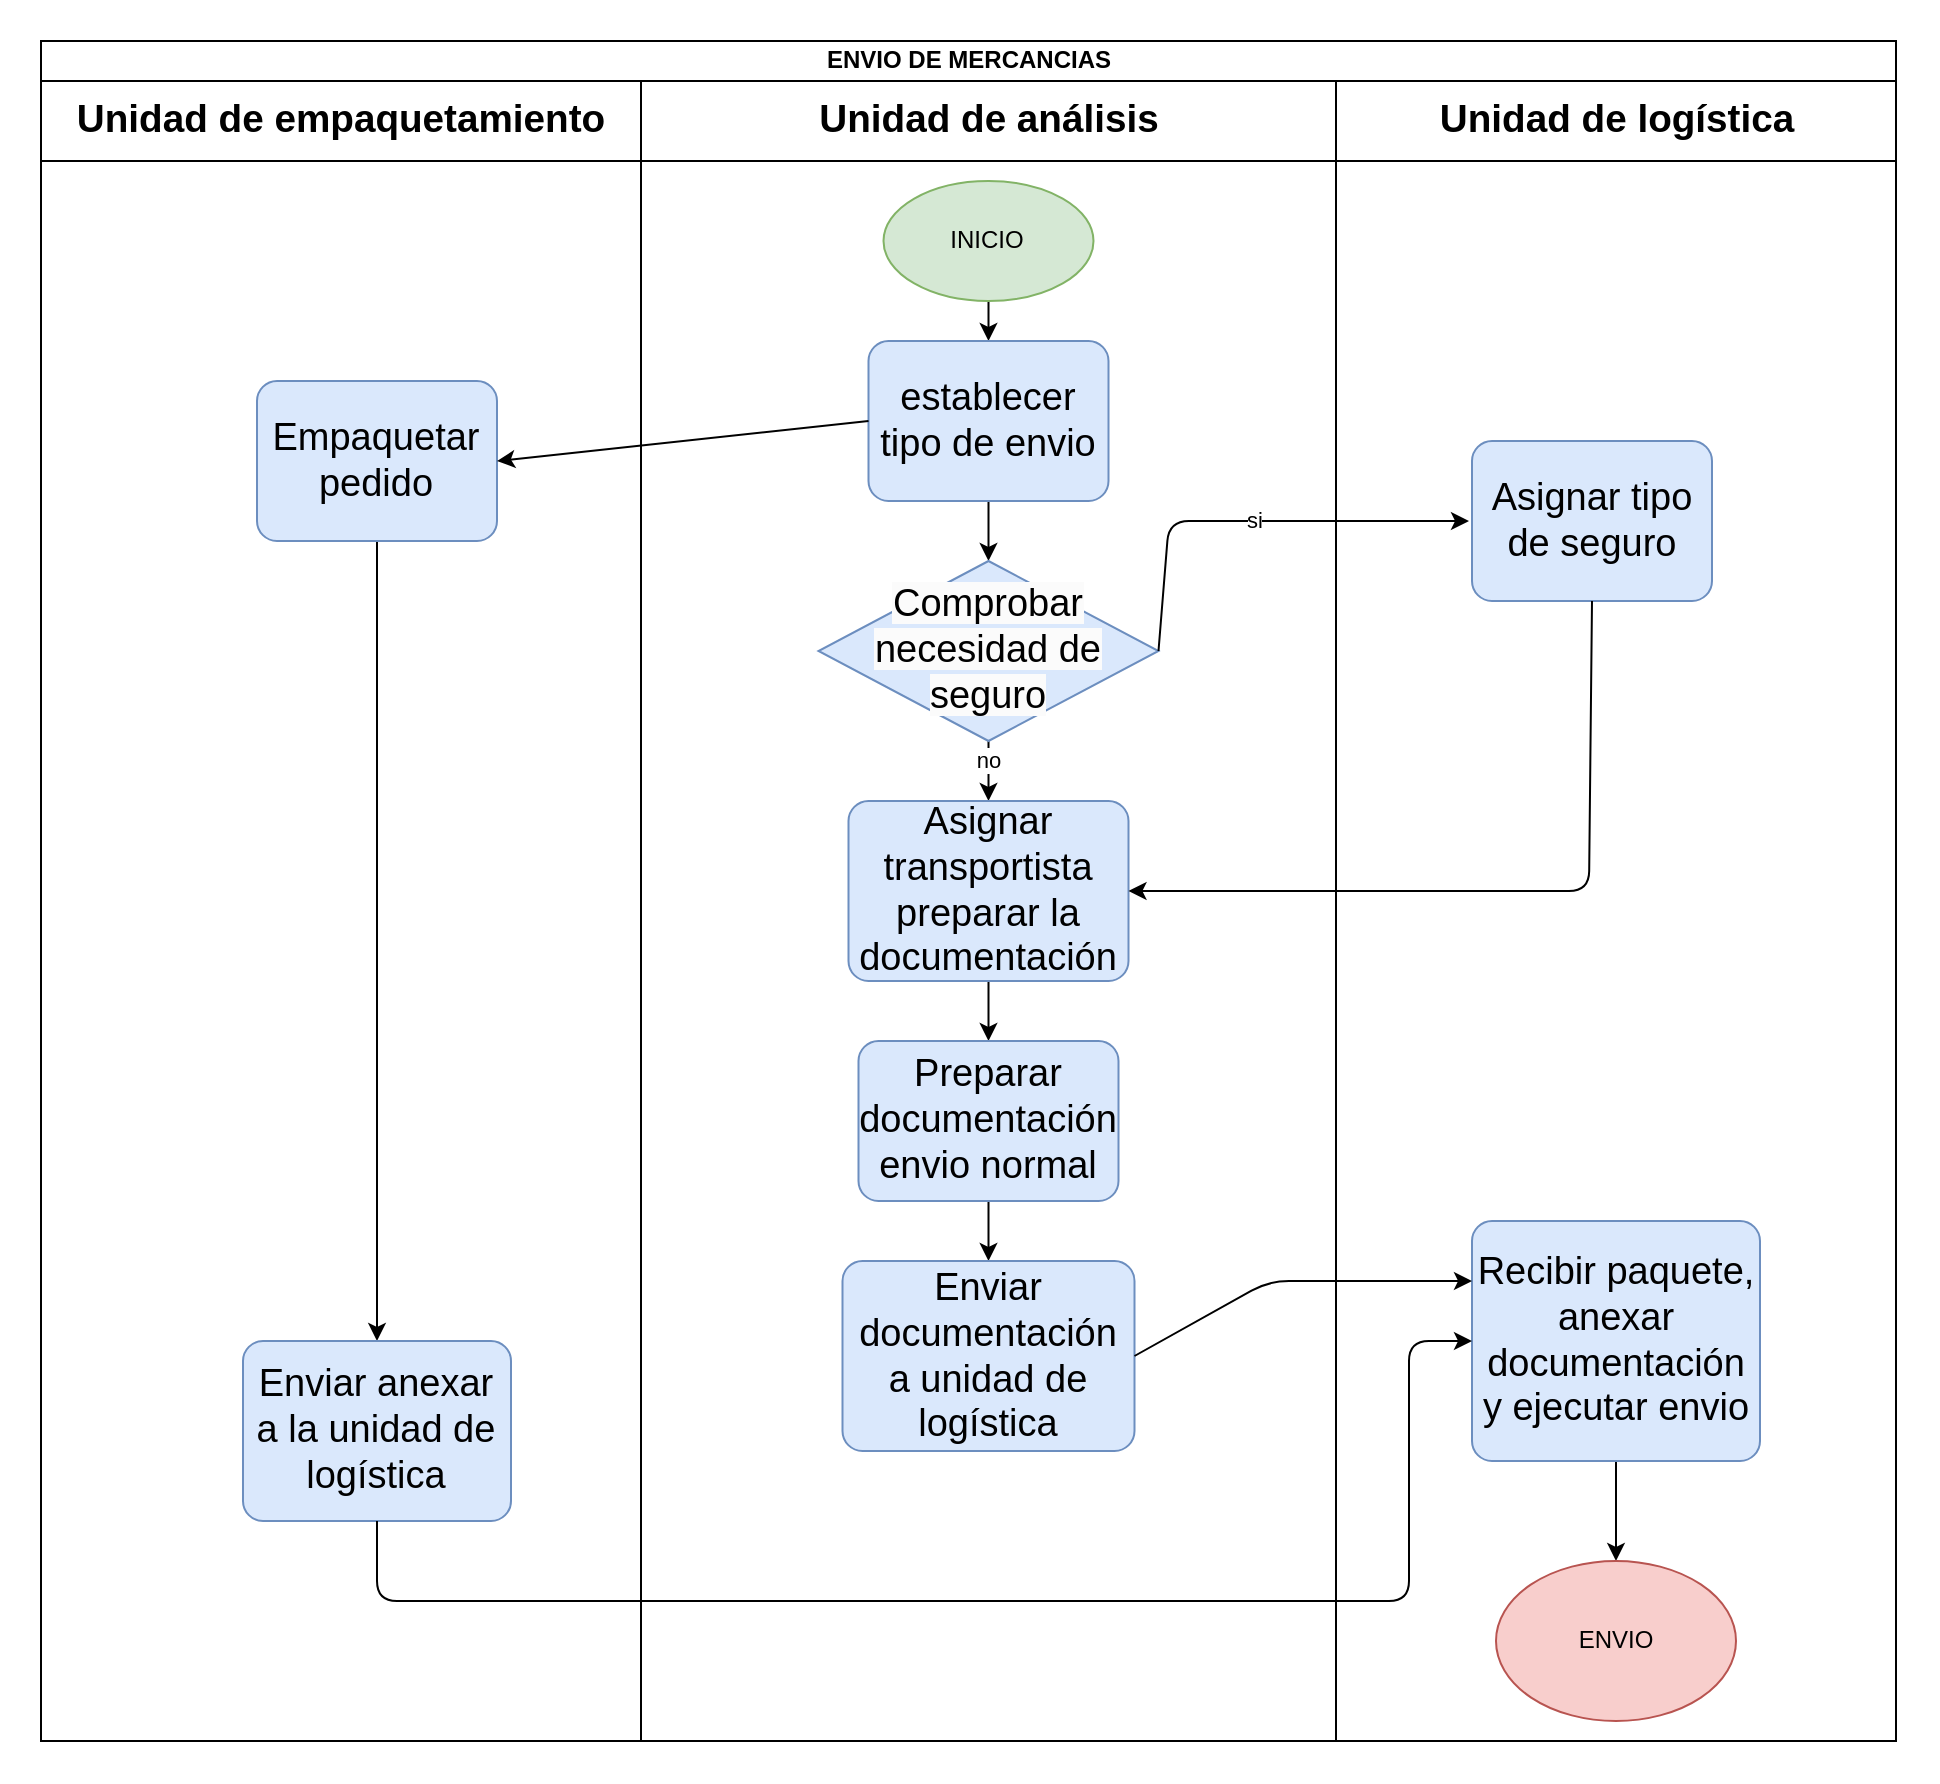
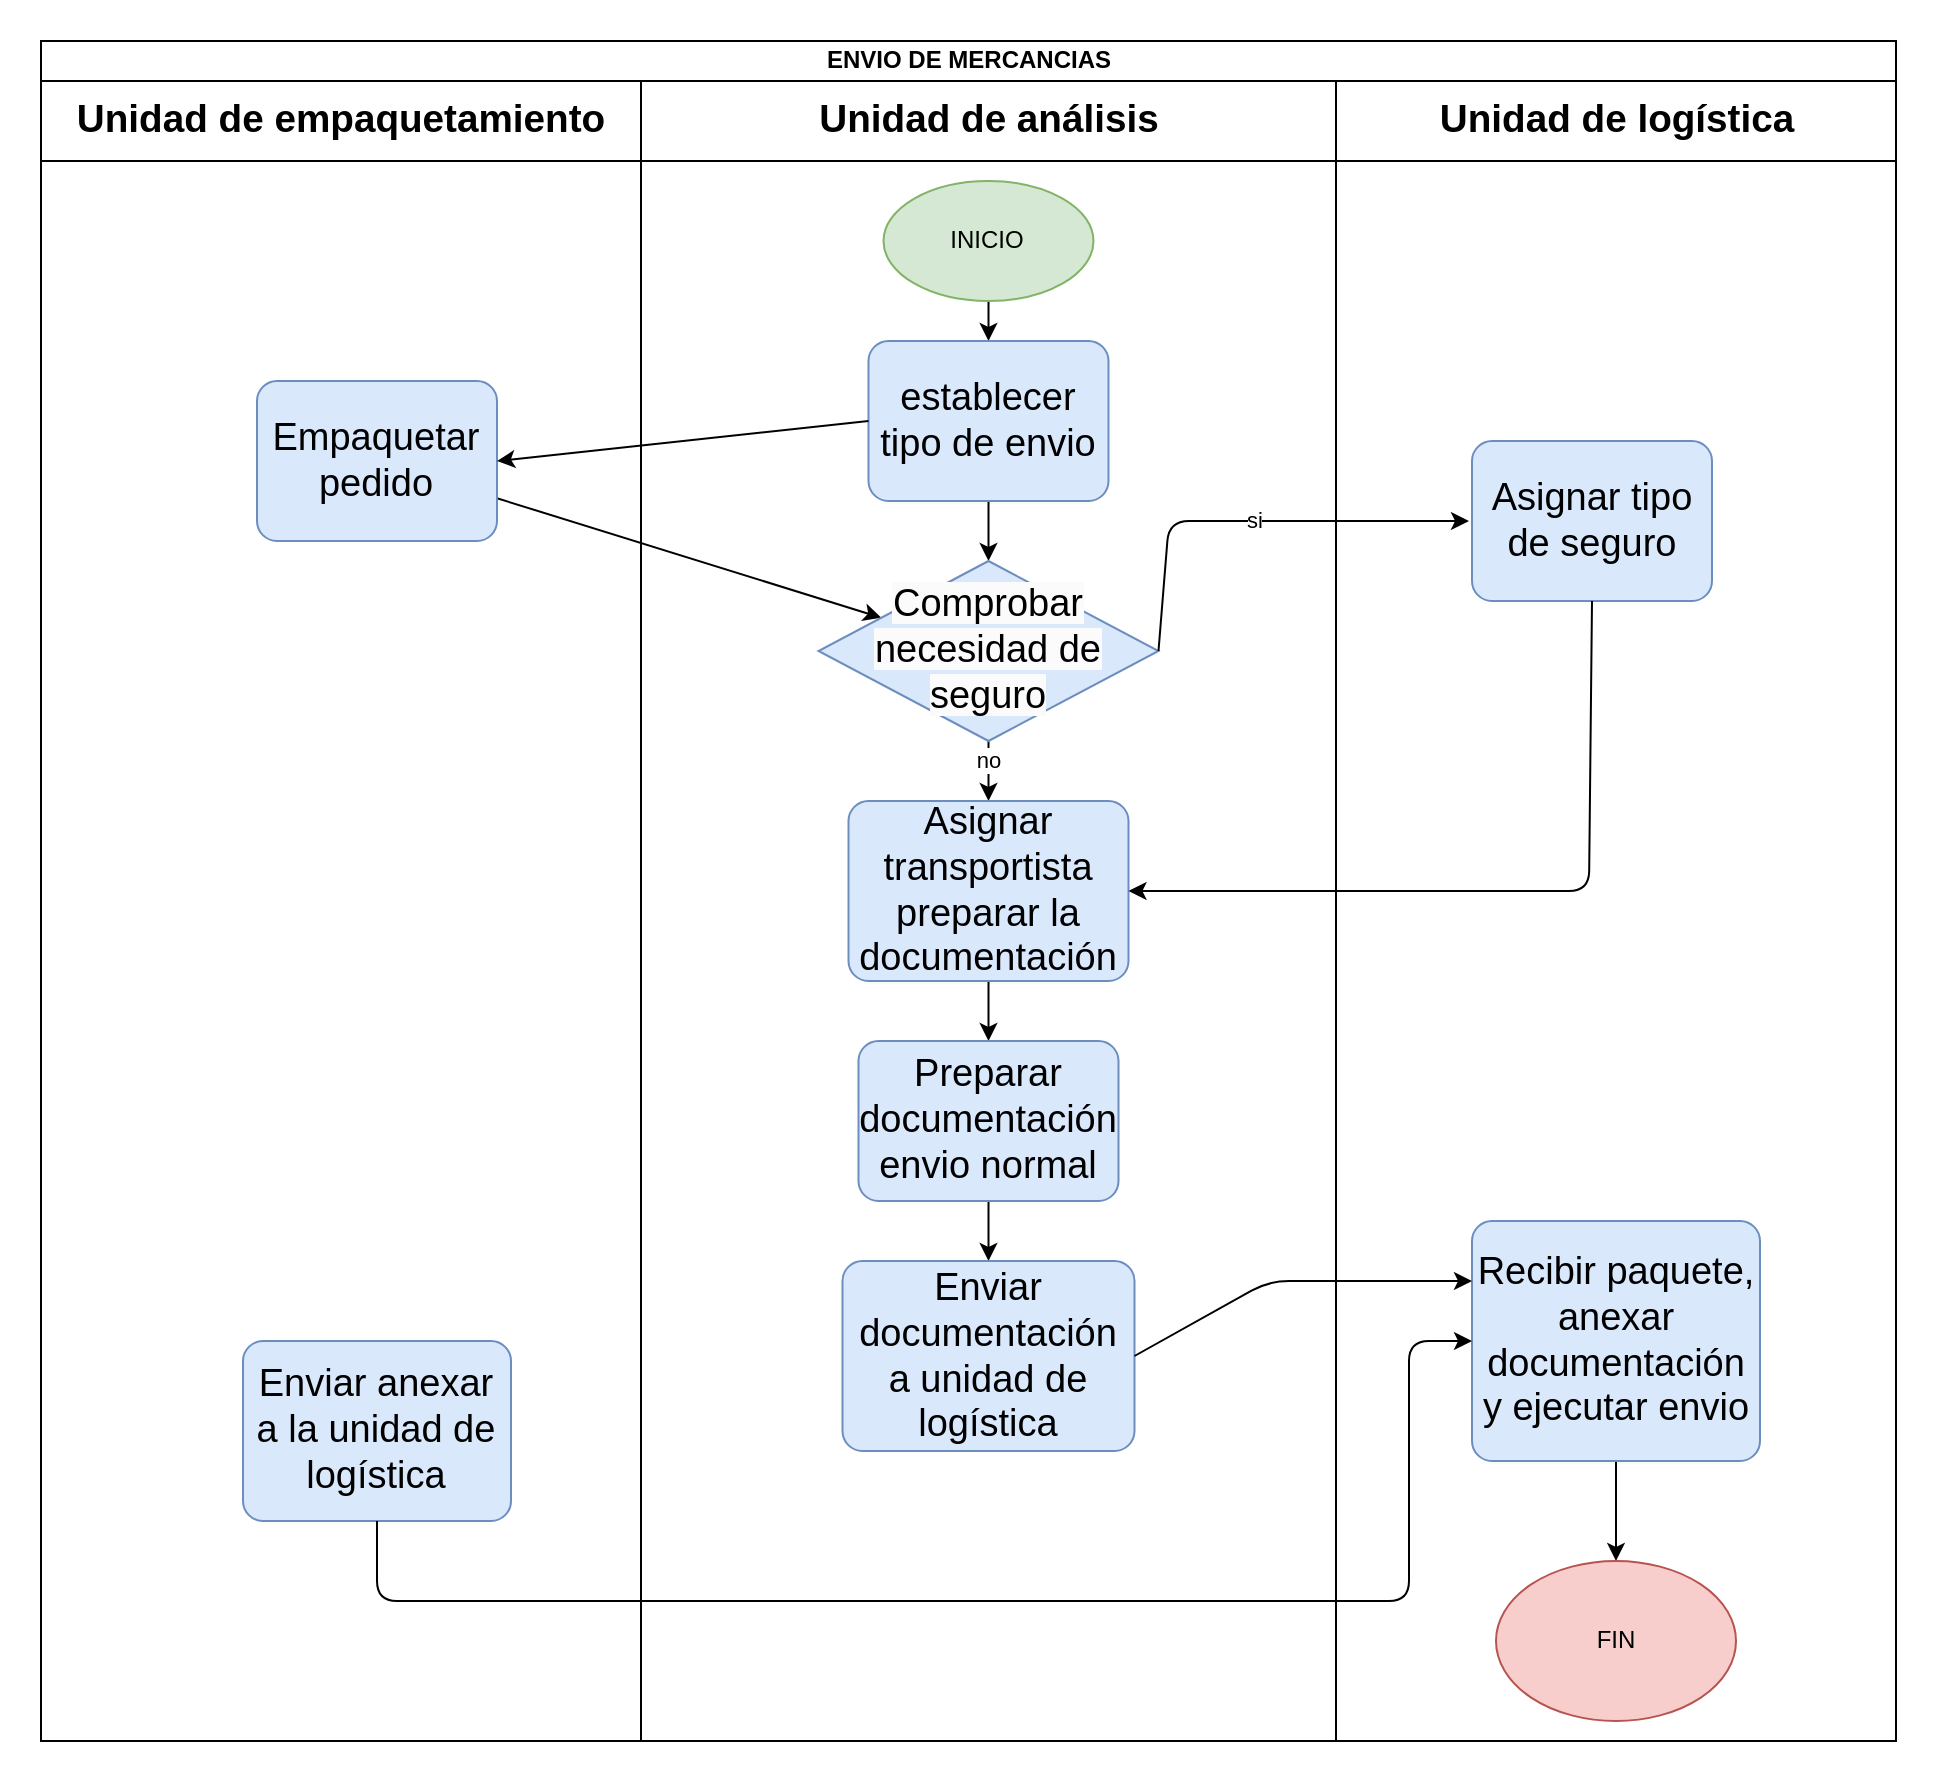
  <mxCell id="0" />
  <mxCell id="1" parent="0" />
  <mxCell id="2" value="ENVIO DE MERCANCIAS" style="swimlane;childLayout=stackLayout;resizeParent=1;resizeParentMax=0;startSize=20;html=1;" vertex="1" parent="1"><mxGeometry x="20" y="20" width="927.5" height="850" as="geometry" /></mxCell>
  <mxCell id="3" value="&lt;b style=&quot;border-color: var(--border-color); font-size: 19px; background-color: rgb(255, 255, 255);&quot;&gt;&lt;span style=&quot;border-color: var(--border-color); font-size: 14.5pt; line-height: 20.687px; font-family: Helvetica, sans-serif; background-image: initial; background-position: initial; background-size: initial; background-repeat: initial; background-attachment: initial; background-origin: initial; background-clip: initial;&quot;&gt;Unidad de empaquetamiento&lt;/span&gt;&lt;/b&gt;" style="swimlane;startSize=40;html=1;" vertex="1" parent="2"><mxGeometry y="20" width="300" height="830" as="geometry" /></mxCell>
- <mxCell id="4" style="edgeStyle=none;html=1;entryX=0.5;entryY=0;entryDx=0;entryDy=0;entryPerimeter=0;" edge="1" parent="3" source="5" target="6"><mxGeometry relative="1" as="geometry" /></mxCell>
+ <mxCell id="4" style="edgeStyle=none;html=1;" edge="1" parent="3" source="5" target="18"><mxGeometry relative="1" as="geometry" /></mxCell>
  <mxCell id="5" value="Empaquetar pedido" style="points=[[0.25,0,0],[0.5,0,0],[0.75,0,0],[1,0.25,0],[1,0.5,0],[1,0.75,0],[0.75,1,0],[0.5,1,0],[0.25,1,0],[0,0.75,0],[0,0.5,0],[0,0.25,0]];shape=mxgraph.bpmn.task;whiteSpace=wrap;rectStyle=rounded;size=10;html=1;taskMarker=abstract;fontSize=19;fillColor=#dae8fc;strokeColor=#6c8ebf;" vertex="1" parent="3"><mxGeometry x="108" y="150" width="120" height="80" as="geometry" /></mxCell>
  <mxCell id="6" value="Enviar anexar a la unidad de logística" style="points=[[0.25,0,0],[0.5,0,0],[0.75,0,0],[1,0.25,0],[1,0.5,0],[1,0.75,0],[0.75,1,0],[0.5,1,0],[0.25,1,0],[0,0.75,0],[0,0.5,0],[0,0.25,0]];shape=mxgraph.bpmn.task;whiteSpace=wrap;rectStyle=rounded;size=10;html=1;taskMarker=abstract;fontSize=19;fillColor=#dae8fc;strokeColor=#6c8ebf;" vertex="1" parent="3"><mxGeometry x="101" y="630" width="134" height="90" as="geometry" /></mxCell>
  <mxCell id="7" value="&lt;b style=&quot;border-color: var(--border-color); font-size: 19px; background-color: rgb(255, 255, 255);&quot;&gt;&lt;span style=&quot;border-color: var(--border-color); font-size: 14.5pt; line-height: 20.687px; font-family: Helvetica, sans-serif; background-image: initial; background-position: initial; background-size: initial; background-repeat: initial; background-attachment: initial; background-origin: initial; background-clip: initial;&quot;&gt;Unidad de análisis&lt;/span&gt;&lt;/b&gt;" style="swimlane;startSize=40;html=1;" vertex="1" parent="2"><mxGeometry x="300" y="20" width="347.5" height="830" as="geometry" /></mxCell>
  <mxCell id="8" style="edgeStyle=none;html=1;exitX=0.5;exitY=1;exitDx=0;exitDy=0;entryX=0.5;entryY=0;entryDx=0;entryDy=0;entryPerimeter=0;" edge="1" parent="7" source="9" target="11"><mxGeometry relative="1" as="geometry" /></mxCell>
  <mxCell id="9" value="INICIO" style="ellipse;whiteSpace=wrap;html=1;fillColor=#d5e8d4;strokeColor=#82b366;" vertex="1" parent="7"><mxGeometry x="121.25" y="50" width="105" height="60" as="geometry" /></mxCell>
  <mxCell id="10" style="edgeStyle=none;html=1;exitX=0.5;exitY=1;exitDx=0;exitDy=0;exitPerimeter=0;entryX=0.5;entryY=0;entryDx=0;entryDy=0;entryPerimeter=0;" edge="1" parent="7" source="11"><mxGeometry relative="1" as="geometry"><mxPoint x="173.75" y="240" as="targetPoint" /></mxGeometry></mxCell>
  <mxCell id="11" value="establecer tipo de envio" style="points=[[0.25,0,0],[0.5,0,0],[0.75,0,0],[1,0.25,0],[1,0.5,0],[1,0.75,0],[0.75,1,0],[0.5,1,0],[0.25,1,0],[0,0.75,0],[0,0.5,0],[0,0.25,0]];shape=mxgraph.bpmn.task;whiteSpace=wrap;rectStyle=rounded;size=10;html=1;taskMarker=abstract;fontSize=19;fillColor=#dae8fc;strokeColor=#6c8ebf;" vertex="1" parent="7"><mxGeometry x="113.75" y="130" width="120" height="80" as="geometry" /></mxCell>
  <mxCell id="12" value="no" style="edgeStyle=none;html=1;exitX=0.5;exitY=1;exitDx=0;exitDy=0;exitPerimeter=0;entryX=0.5;entryY=0;entryDx=0;entryDy=0;entryPerimeter=0;" edge="1" parent="7" target="14"><mxGeometry relative="1" as="geometry"><mxPoint x="173.75" y="320" as="sourcePoint" /></mxGeometry></mxCell>
  <mxCell id="13" style="edgeStyle=none;html=1;exitX=0.5;exitY=1;exitDx=0;exitDy=0;exitPerimeter=0;entryX=0.5;entryY=0;entryDx=0;entryDy=0;entryPerimeter=0;" edge="1" parent="7" source="14" target="16"><mxGeometry relative="1" as="geometry" /></mxCell>
  <mxCell id="14" value="Asignar transportista preparar la documentación" style="points=[[0.25,0,0],[0.5,0,0],[0.75,0,0],[1,0.25,0],[1,0.5,0],[1,0.75,0],[0.75,1,0],[0.5,1,0],[0.25,1,0],[0,0.75,0],[0,0.5,0],[0,0.25,0]];shape=mxgraph.bpmn.task;whiteSpace=wrap;rectStyle=rounded;size=10;html=1;taskMarker=abstract;fontSize=19;fillColor=#dae8fc;strokeColor=#6c8ebf;" vertex="1" parent="7"><mxGeometry x="103.75" y="360" width="140" height="90" as="geometry" /></mxCell>
  <mxCell id="15" style="edgeStyle=none;html=1;exitX=0.5;exitY=1;exitDx=0;exitDy=0;exitPerimeter=0;entryX=0.5;entryY=0;entryDx=0;entryDy=0;entryPerimeter=0;" edge="1" parent="7" source="16" target="17"><mxGeometry relative="1" as="geometry" /></mxCell>
  <mxCell id="16" value="Preparar documentación envio normal" style="points=[[0.25,0,0],[0.5,0,0],[0.75,0,0],[1,0.25,0],[1,0.5,0],[1,0.75,0],[0.75,1,0],[0.5,1,0],[0.25,1,0],[0,0.75,0],[0,0.5,0],[0,0.25,0]];shape=mxgraph.bpmn.task;whiteSpace=wrap;rectStyle=rounded;size=10;html=1;taskMarker=abstract;fontSize=19;fillColor=#dae8fc;strokeColor=#6c8ebf;" vertex="1" parent="7"><mxGeometry x="108.75" y="480" width="130" height="80" as="geometry" /></mxCell>
  <mxCell id="17" value="Enviar documentación a unidad de logística" style="points=[[0.25,0,0],[0.5,0,0],[0.75,0,0],[1,0.25,0],[1,0.5,0],[1,0.75,0],[0.75,1,0],[0.5,1,0],[0.25,1,0],[0,0.75,0],[0,0.5,0],[0,0.25,0]];shape=mxgraph.bpmn.task;whiteSpace=wrap;rectStyle=rounded;size=10;html=1;taskMarker=abstract;fontSize=19;fillColor=#dae8fc;strokeColor=#6c8ebf;" vertex="1" parent="7"><mxGeometry x="100.75" y="590" width="146" height="95" as="geometry" /></mxCell>
  <mxCell id="18" value="&lt;span style=&quot;color: rgb(0, 0, 0); font-family: Helvetica; font-size: 19px; font-style: normal; font-variant-ligatures: normal; font-variant-caps: normal; font-weight: 400; letter-spacing: normal; orphans: 2; text-align: center; text-indent: 0px; text-transform: none; widows: 2; word-spacing: 0px; -webkit-text-stroke-width: 0px; background-color: rgb(251, 251, 251); text-decoration-thickness: initial; text-decoration-style: initial; text-decoration-color: initial; float: none; display: inline !important;&quot;&gt;Comprobar necesidad de seguro&lt;/span&gt;" style="rhombus;whiteSpace=wrap;html=1;fillColor=#dae8fc;strokeColor=#6c8ebf;" vertex="1" parent="7"><mxGeometry x="88.75" y="240" width="170" height="90" as="geometry" /></mxCell>
  <mxCell id="19" value="&lt;b style=&quot;border-color: var(--border-color); font-size: 19px; background-color: rgb(255, 255, 255);&quot;&gt;&lt;span style=&quot;border-color: var(--border-color); font-size: 14.5pt; line-height: 20.687px; font-family: Helvetica, sans-serif; background-image: initial; background-position: initial; background-size: initial; background-repeat: initial; background-attachment: initial; background-origin: initial; background-clip: initial;&quot;&gt;Unidad de logística&lt;/span&gt;&lt;/b&gt;" style="swimlane;startSize=40;html=1;" vertex="1" parent="2"><mxGeometry x="647.5" y="20" width="280" height="830" as="geometry" /></mxCell>
  <mxCell id="20" value="Asignar tipo de seguro" style="points=[[0.25,0,0],[0.5,0,0],[0.75,0,0],[1,0.25,0],[1,0.5,0],[1,0.75,0],[0.75,1,0],[0.5,1,0],[0.25,1,0],[0,0.75,0],[0,0.5,0],[0,0.25,0]];shape=mxgraph.bpmn.task;whiteSpace=wrap;rectStyle=rounded;size=10;html=1;taskMarker=abstract;fontSize=19;fillColor=#dae8fc;strokeColor=#6c8ebf;" vertex="1" parent="19"><mxGeometry x="68" y="180" width="120" height="80" as="geometry" /></mxCell>
  <mxCell id="21" style="edgeStyle=none;html=1;entryX=0.5;entryY=0;entryDx=0;entryDy=0;" edge="1" parent="19" source="22" target="23"><mxGeometry relative="1" as="geometry" /></mxCell>
  <mxCell id="22" value="Recibir paquete, anexar documentación y ejecutar envio" style="points=[[0.25,0,0],[0.5,0,0],[0.75,0,0],[1,0.25,0],[1,0.5,0],[1,0.75,0],[0.75,1,0],[0.5,1,0],[0.25,1,0],[0,0.75,0],[0,0.5,0],[0,0.25,0]];shape=mxgraph.bpmn.task;whiteSpace=wrap;rectStyle=rounded;size=10;html=1;taskMarker=abstract;fontSize=19;fillColor=#dae8fc;strokeColor=#6c8ebf;" vertex="1" parent="19"><mxGeometry x="68" y="570" width="144" height="120" as="geometry" /></mxCell>
- <mxCell id="23" value="ENVIO" style="ellipse;whiteSpace=wrap;html=1;fillColor=#f8cecc;strokeColor=#b85450;" vertex="1" parent="19"><mxGeometry x="80" y="740" width="120" height="80" as="geometry" /></mxCell>
+ <mxCell id="23" value="FIN" style="ellipse;whiteSpace=wrap;html=1;fillColor=#f8cecc;strokeColor=#b85450;" vertex="1" parent="19"><mxGeometry x="80" y="740" width="120" height="80" as="geometry" /></mxCell>
  <mxCell id="24" value="si" style="edgeStyle=none;html=1;exitX=1;exitY=0.5;exitDx=0;exitDy=0;" edge="1" parent="2" source="18"><mxGeometry relative="1" as="geometry"><mxPoint x="714" y="240" as="targetPoint" /><Array as="points"><mxPoint x="564" y="240" /><mxPoint x="614" y="240" /></Array></mxGeometry></mxCell>
  <mxCell id="25" style="edgeStyle=none;html=1;exitX=0.5;exitY=1;exitDx=0;exitDy=0;exitPerimeter=0;" edge="1" parent="2" source="6" target="22"><mxGeometry relative="1" as="geometry"><Array as="points"><mxPoint x="168" y="780" /><mxPoint x="684" y="780" /><mxPoint x="684" y="650" /></Array></mxGeometry></mxCell>
  <mxCell id="26" style="edgeStyle=none;html=1;exitX=0.5;exitY=1;exitDx=0;exitDy=0;exitPerimeter=0;entryX=1;entryY=0.5;entryDx=0;entryDy=0;entryPerimeter=0;" edge="1" parent="2" source="20" target="14"><mxGeometry relative="1" as="geometry"><Array as="points"><mxPoint x="774" y="425" /></Array></mxGeometry></mxCell>
  <mxCell id="27" style="edgeStyle=none;html=1;exitX=0;exitY=0.5;exitDx=0;exitDy=0;exitPerimeter=0;entryX=1;entryY=0.5;entryDx=0;entryDy=0;entryPerimeter=0;" edge="1" parent="2" source="11" target="5"><mxGeometry relative="1" as="geometry" /></mxCell>
  <mxCell id="28" style="edgeStyle=none;html=1;exitX=1;exitY=0.5;exitDx=0;exitDy=0;exitPerimeter=0;entryX=0;entryY=0.25;entryDx=0;entryDy=0;entryPerimeter=0;" edge="1" parent="2" source="17" target="22"><mxGeometry relative="1" as="geometry"><Array as="points"><mxPoint x="614" y="620" /></Array></mxGeometry></mxCell>
